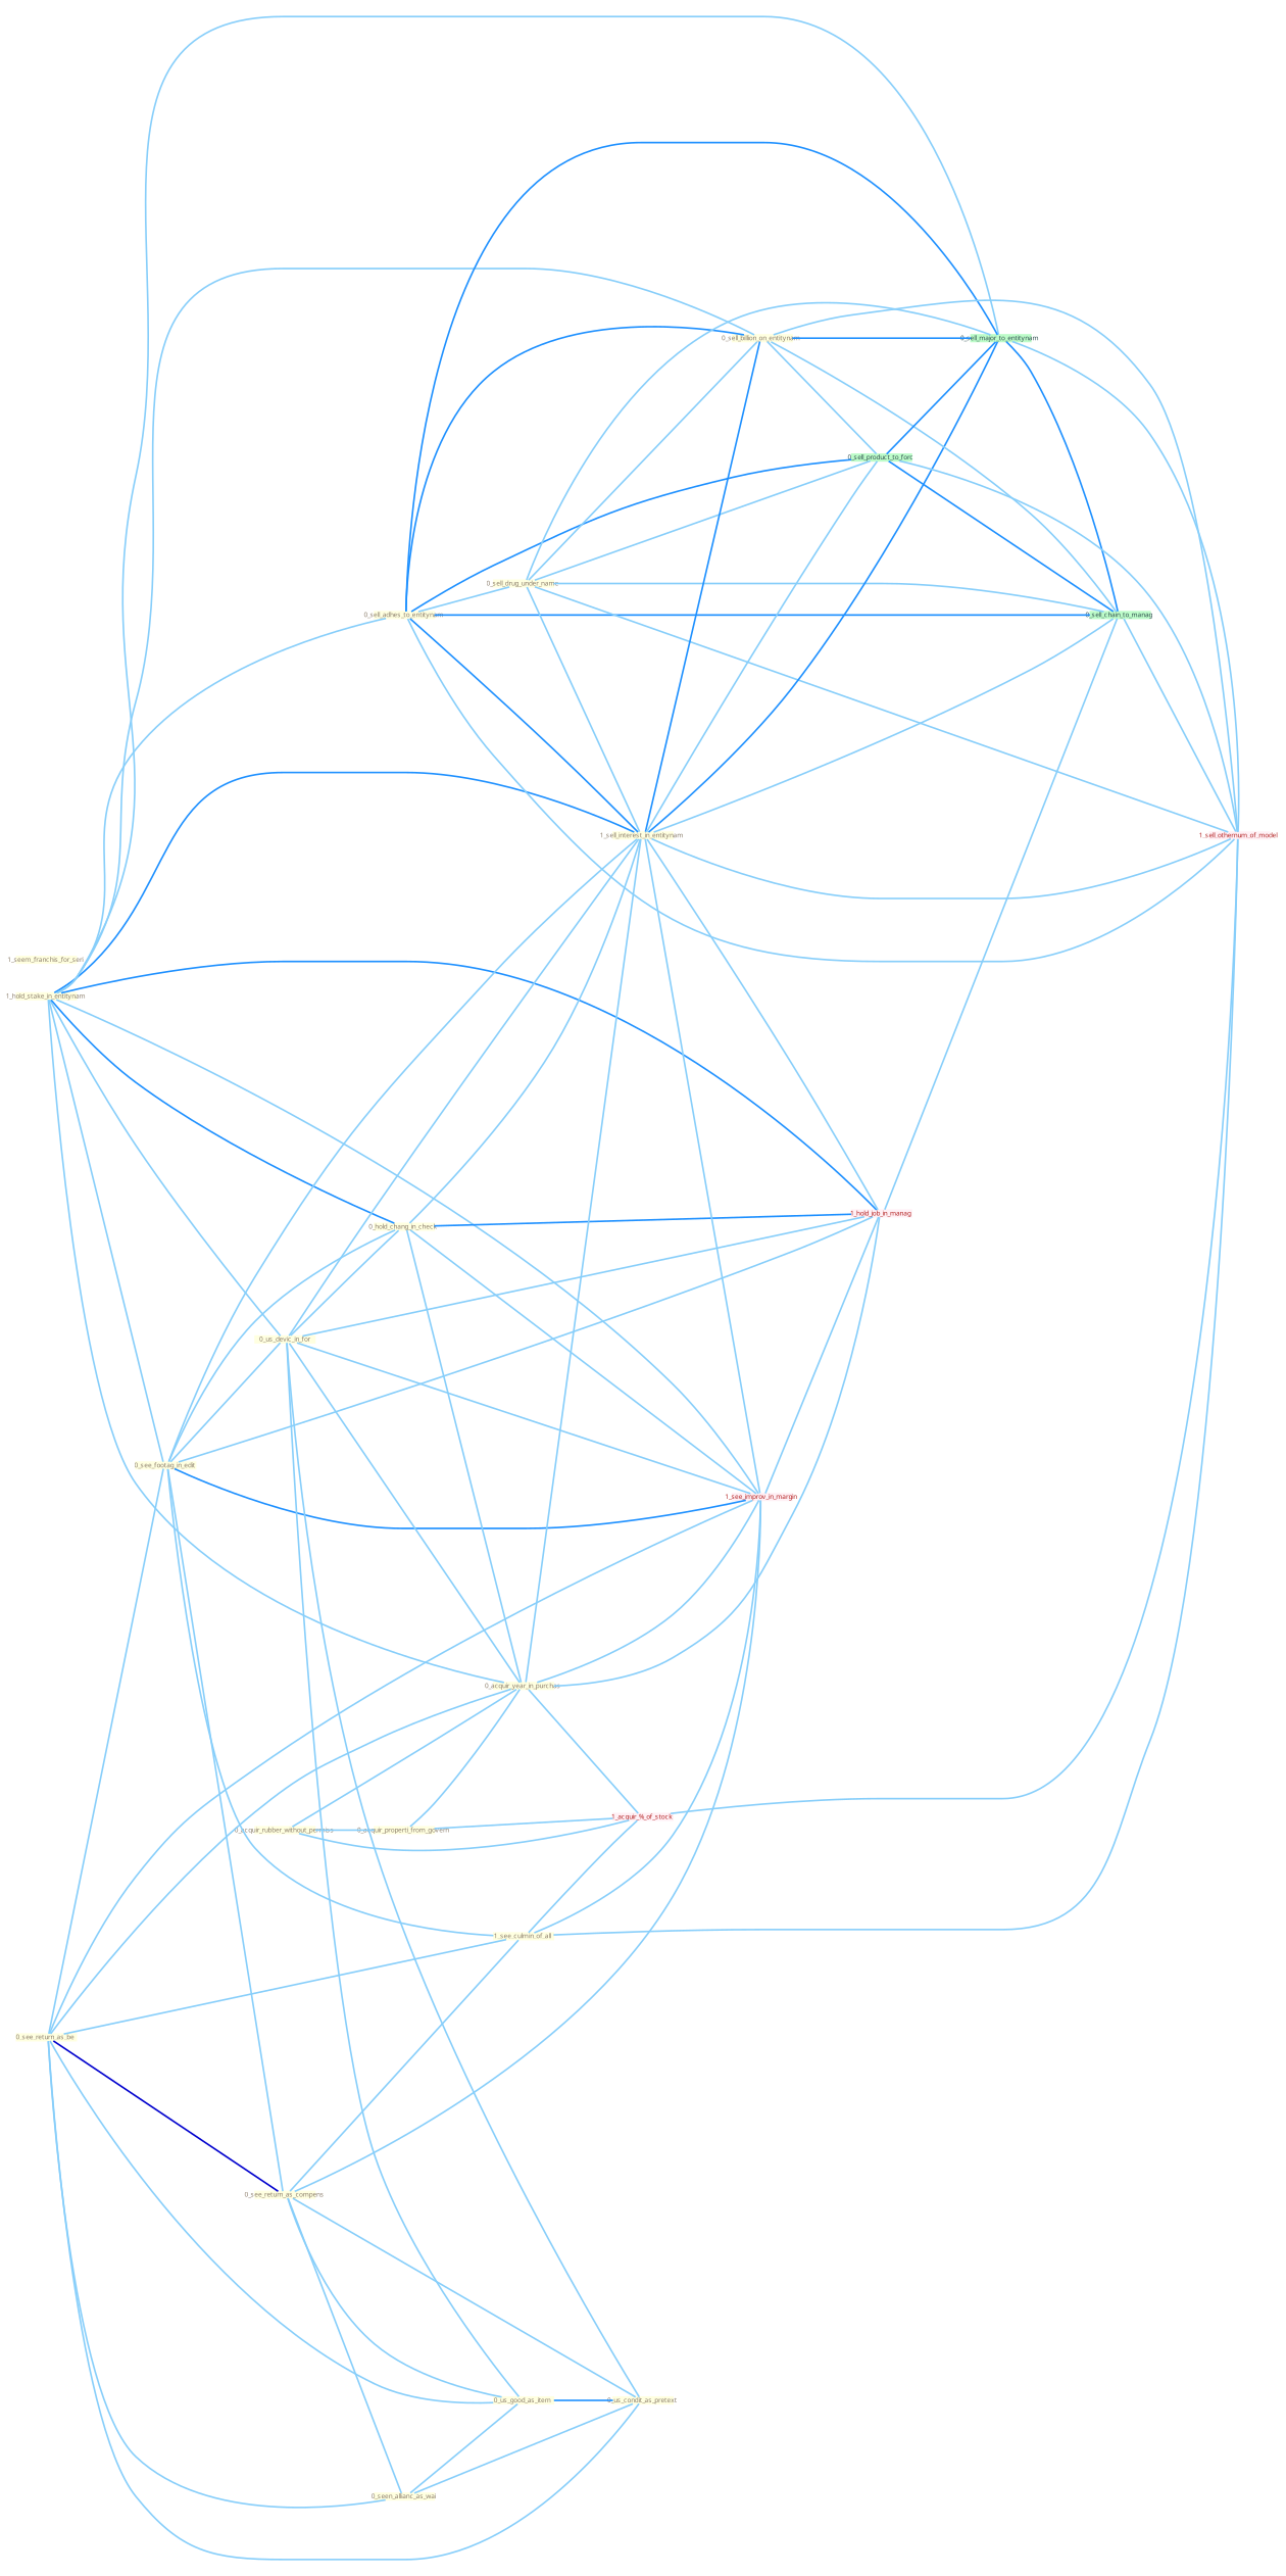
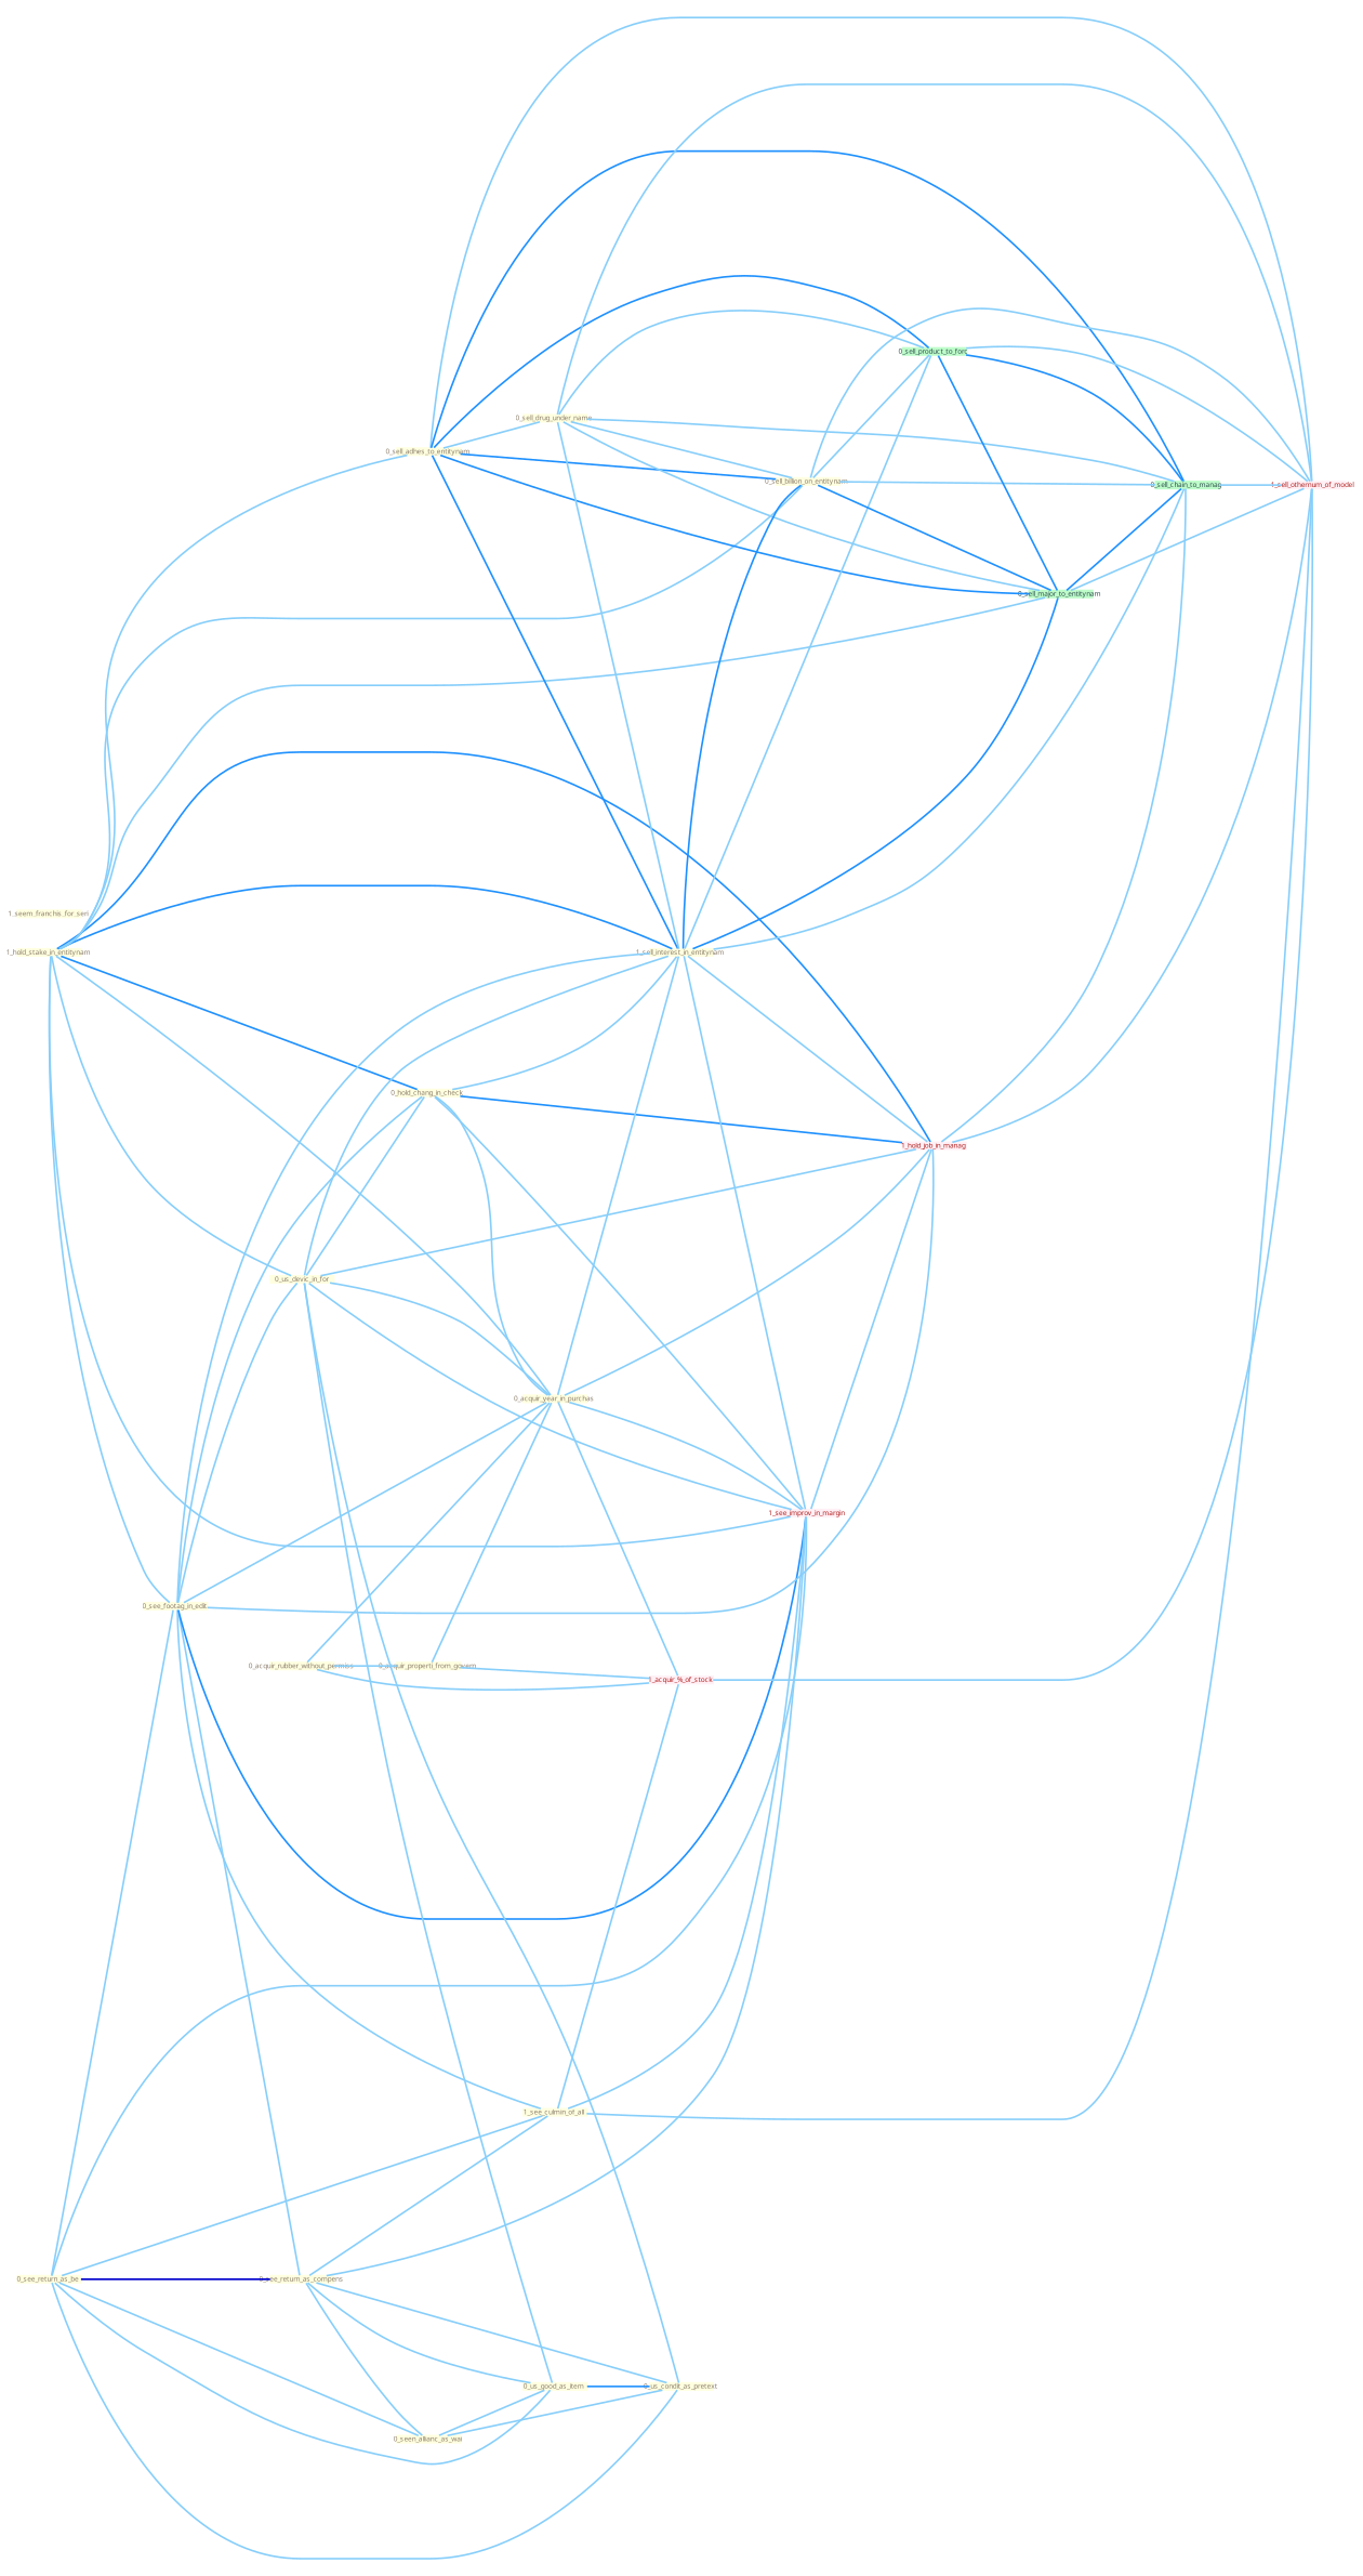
  graph {
    fontname="Noto Sans"
    rankdir=LR
    node [color="#ffffe0" fixedsize=true fontcolor="#8b7d6b" fontname="Noto Sans" fontsize=4 shape=polygon style=filled]
    edge [color="#87cefa" fontname="Noto Sans" w=1]
    "0_acquir_rubber_without_permiss " [height=.06 width=.5]
    "1_hold_stake_in_entitynam " [height=.06 width=.5]
    "1_seem_franchis_for_seri " [height=.06 width=.5]
    "0_see_return_as_be " [height=.06 width=.5]
    "0_see_footag_in_edit " [height=.06 width=.5]
    "0_sell_adhes_to_entitynam " [height=.06 width=.5]
    "0_see_return_as_compens " [height=.06 width=.5]
    "0_seen_allianc_as_wai " [height=.06 width=.5]
    n9 [height=.06 label="0_us_devic_in_for" width=.5]
    "1_see_culmin_of_all " [height=.06 width=.5]
    "0_acquir_properti_from_govern " [height=.06 width=.5]
    "0_hold_chang_in_check " [height=.06 width=.5]
    "0_us_good_as_item " [height=.06 width=.5]
    "0_acquir_year_in_purchas " [height=.06 width=.5]
    "0_sell_drug_under_name " [height=.06 width=.5]
    "0_us_condit_as_pretext " [height=.06 width=.5]
    "1_sell_interest_in_entitynam " [height=.06 width=.5]
    "0_sell_billion_on_entitynam " [height=.06 width=.5]
    "1_see_improv_in_margin " [color="#fff0f5" fontcolor="#b22222" height=.06 width=.5]
    "1_acquir_%_of_stock " [color="#fff0f5" fontcolor="#b22222" height=.06 width=.5]
    "1_hold_job_in_manag " [color="#fff0f5" fontcolor="#b22222" height=.06 width=.5]
    "1_sell_othernum_of_model " [color="#fff0f5" fontcolor="#b22222" height=.06 width=.5]
    "0_sell_major_to_entitynam " [color="#BDFCC9" fontcolor="#2f4f4f" height=.06 width=.5]
    "0_sell_product_to_forc " [color="#BDFCC9" fontcolor="#2f4f4f" height=.06 width=.5]
    "0_sell_chain_to_manag " [color="#BDFCC9" fontcolor="#2f4f4f" height=.06 width=.5]
    subgraph sub_1 {
      "0_acquir_rubber_without_permiss "
      "1_hold_stake_in_entitynam "
      "1_seem_franchis_for_seri "
      "0_see_return_as_be "
      "0_see_footag_in_edit "
      "0_sell_adhes_to_entitynam "
      "0_see_return_as_compens "
      "0_seen_allianc_as_wai "
      n9
      "1_see_culmin_of_all "
      "0_acquir_properti_from_govern "
      "0_hold_chang_in_check "
      "0_us_good_as_item "
      "0_acquir_year_in_purchas "
      "0_sell_drug_under_name "
      "0_us_condit_as_pretext "
      "1_sell_interest_in_entitynam "
      "0_sell_billion_on_entitynam "
    }
    subgraph sub_2 {
      "1_see_improv_in_margin "
      "1_acquir_%_of_stock "
      "1_hold_job_in_manag "
      "1_sell_othernum_of_model "
    }
    "0_acquir_rubber_without_permiss " -- "0_acquir_properti_from_govern "
    "0_acquir_rubber_without_permiss " -- "0_acquir_year_in_purchas "
    "0_acquir_rubber_without_permiss " -- "1_acquir_%_of_stock "
    "1_hold_stake_in_entitynam " -- "0_see_footag_in_edit "
    "1_hold_stake_in_entitynam " -- "0_sell_adhes_to_entitynam "
    "1_hold_stake_in_entitynam " -- n9
    "1_hold_stake_in_entitynam " -- "0_hold_chang_in_check " [color="#1e90ff" w=2]
    "1_hold_stake_in_entitynam " -- "0_acquir_year_in_purchas "
    "1_hold_stake_in_entitynam " -- "1_sell_interest_in_entitynam " [color="#1e90ff" w=2]
    "1_hold_stake_in_entitynam " -- "0_sell_billion_on_entitynam "
    "1_hold_stake_in_entitynam " -- "1_see_improv_in_margin "
    "1_hold_stake_in_entitynam " -- "1_hold_job_in_manag " [color="#1e90ff" w=2]
    "1_hold_stake_in_entitynam " -- "0_sell_major_to_entitynam "
    "0_see_return_as_be " -- "0_see_footag_in_edit "
    "0_see_return_as_be " -- "0_see_return_as_compens " [color="#0000cd" w=3]
    "0_see_return_as_be " -- "0_seen_allianc_as_wai "
    "0_see_return_as_be " -- "1_see_culmin_of_all "
    "0_see_return_as_be " -- "0_us_good_as_item "
    "0_see_return_as_be " -- "0_us_condit_as_pretext "
    "0_see_return_as_be " -- "1_see_improv_in_margin "
    "0_see_footag_in_edit " -- "0_see_return_as_compens "
    "0_see_footag_in_edit " -- n9
    "0_see_footag_in_edit " -- "1_see_culmin_of_all "
    "0_see_footag_in_edit " -- "0_hold_chang_in_check "
-   "0_see_return_as_be " -- "0_acquir_year_in_purchas "
+   "0_see_footag_in_edit " -- "0_acquir_year_in_purchas "
    "0_see_footag_in_edit " -- "1_sell_interest_in_entitynam "
    "0_see_footag_in_edit " -- "1_see_improv_in_margin " [color="#1e90ff" w=2]
    "0_see_footag_in_edit " -- "1_hold_job_in_manag "
    "0_sell_adhes_to_entitynam " -- "0_sell_drug_under_name "
    "0_sell_adhes_to_entitynam " -- "1_sell_interest_in_entitynam " [color="#1e90ff" w=2]
    "0_sell_adhes_to_entitynam " -- "0_sell_billion_on_entitynam " [color="#1e90ff" w=2]
    "0_sell_adhes_to_entitynam " -- "1_sell_othernum_of_model "
    "0_sell_adhes_to_entitynam " -- "0_sell_major_to_entitynam " [color="#1e90ff" w=3]
    "0_sell_adhes_to_entitynam " -- "0_sell_product_to_forc " [color="#1e90ff" w=2]
    "0_sell_adhes_to_entitynam " -- "0_sell_chain_to_manag " [color="#1e90ff" w=2]
    "0_see_return_as_compens " -- "0_seen_allianc_as_wai "
    "0_see_return_as_compens " -- "1_see_culmin_of_all "
    "0_see_return_as_compens " -- "0_us_good_as_item "
    "0_see_return_as_compens " -- "0_us_condit_as_pretext "
    "0_see_return_as_compens " -- "1_see_improv_in_margin "
    "0_seen_allianc_as_wai " -- "0_us_good_as_item "
    "0_seen_allianc_as_wai " -- "0_us_condit_as_pretext "
    n9 -- "0_hold_chang_in_check "
    n9 -- "0_us_good_as_item "
    n9 -- "0_acquir_year_in_purchas "
    n9 -- "0_us_condit_as_pretext "
    n9 -- "1_sell_interest_in_entitynam "
    n9 -- "1_see_improv_in_margin "
    n9 -- "1_hold_job_in_manag "
    "1_see_culmin_of_all " -- "1_see_improv_in_margin "
    "1_see_culmin_of_all " -- "1_acquir_%_of_stock "
    "1_see_culmin_of_all " -- "1_sell_othernum_of_model "
    "0_acquir_properti_from_govern " -- "0_acquir_year_in_purchas "
    "0_acquir_properti_from_govern " -- "1_acquir_%_of_stock "
    "0_hold_chang_in_check " -- "0_acquir_year_in_purchas "
    "0_hold_chang_in_check " -- "1_sell_interest_in_entitynam "
    "0_hold_chang_in_check " -- "1_see_improv_in_margin "
    "0_hold_chang_in_check " -- "1_hold_job_in_manag " [color="#1e90ff" w=2]
    "0_us_good_as_item " -- "0_us_condit_as_pretext " [color="#1e90ff" w=2]
    "0_acquir_year_in_purchas " -- "1_sell_interest_in_entitynam "
    "0_acquir_year_in_purchas " -- "1_see_improv_in_margin "
    "0_acquir_year_in_purchas " -- "1_acquir_%_of_stock "
    "0_acquir_year_in_purchas " -- "1_hold_job_in_manag "
    "0_sell_drug_under_name " -- "1_sell_interest_in_entitynam "
    "0_sell_drug_under_name " -- "0_sell_billion_on_entitynam "
    "0_sell_drug_under_name " -- "1_sell_othernum_of_model "
    "0_sell_drug_under_name " -- "0_sell_major_to_entitynam "
    "0_sell_drug_under_name " -- "0_sell_product_to_forc "
    "0_sell_drug_under_name " -- "0_sell_chain_to_manag "
    "1_sell_interest_in_entitynam " -- "0_sell_billion_on_entitynam " [color="#1e90ff" w=2]
    "1_sell_interest_in_entitynam " -- "1_see_improv_in_margin "
    "1_sell_interest_in_entitynam " -- "1_hold_job_in_manag "
-   "1_sell_interest_in_entitynam " -- "1_sell_othernum_of_model "
+   "1_hold_job_in_manag " -- "1_sell_othernum_of_model "
    "1_sell_interest_in_entitynam " -- "0_sell_major_to_entitynam " [color="#1e90ff" w=2]
    "1_sell_interest_in_entitynam " -- "0_sell_product_to_forc "
    "1_sell_interest_in_entitynam " -- "0_sell_chain_to_manag "
    "0_sell_billion_on_entitynam " -- "1_sell_othernum_of_model "
    "0_sell_billion_on_entitynam " -- "0_sell_major_to_entitynam " [color="#1e90ff" w=2]
    "0_sell_billion_on_entitynam " -- "0_sell_product_to_forc "
    "0_sell_billion_on_entitynam " -- "0_sell_chain_to_manag "
    "1_see_improv_in_margin " -- "1_hold_job_in_manag "
    "1_acquir_%_of_stock " -- "1_sell_othernum_of_model "
    "1_hold_job_in_manag " -- "0_sell_chain_to_manag "
    "0_sell_major_to_entitynam " -- "1_sell_othernum_of_model "
    "0_sell_major_to_entitynam " -- "0_sell_chain_to_manag " [color="#1e90ff" w=2]
    "0_sell_product_to_forc " -- "1_sell_othernum_of_model "
    "0_sell_product_to_forc " -- "0_sell_major_to_entitynam " [color="#1e90ff" w=2]
    "0_sell_product_to_forc " -- "0_sell_chain_to_manag " [color="#1e90ff" w=2]
    "0_sell_chain_to_manag " -- "1_sell_othernum_of_model "
  }
